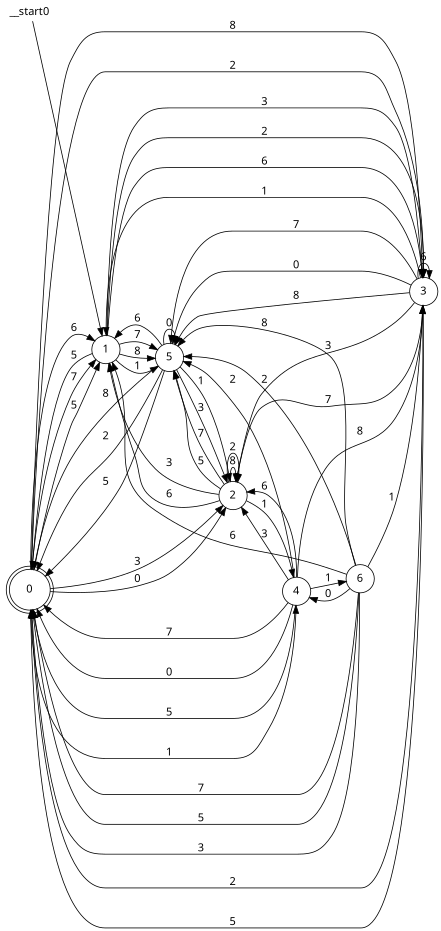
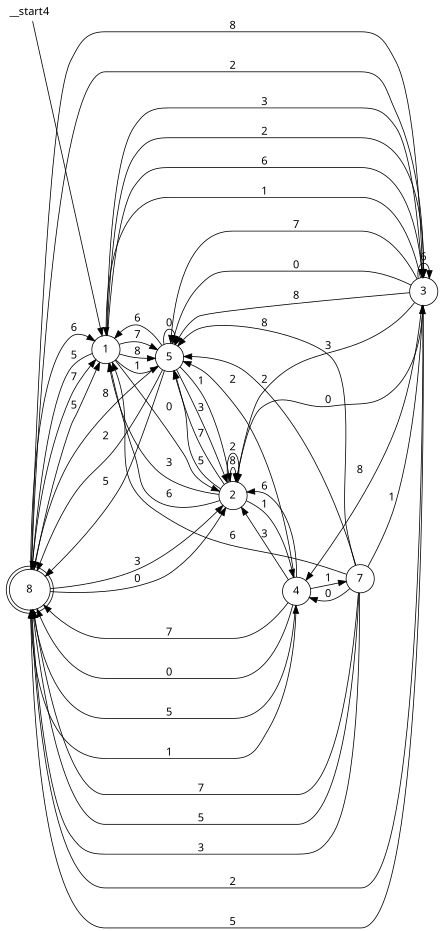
  digraph {
    fontname="Noto Sans"
    rankdir=LR
    node [fontname="Noto Sans" shape=circle]
    edge [fontname="Noto Sans"]
-   n1 [label=0 shape=doublecircle]
+   n1 [label=8 shape=doublecircle]
    n2 [label=1]
    n3 [label=2]
    n4 [label=3]
    n5 [label=4]
    n6 [label=5]
-   n7 [label=6]
-   __start0 [height=0 shape=none width=0]
+   n7 [label=7]
+   __start0 [height=0 shape=none width=0 label=__start4]
    n1 -> n2 [label=7]
    n1 -> n2 [label=5]
    n1 -> n2 [label=6]
    n1 -> n3 [label=3]
    n1 -> n3 [label=0]
    n1 -> n4 [label=8]
    n1 -> n4 [label=2]
    n1 -> n5 [label=1]
    n2 -> n1 [label=5]
+   n2 -> n3 [label=0]
    n2 -> n4 [label=3]
    n2 -> n4 [label=2]
    n2 -> n4 [label=6]
    n2 -> n6 [label=7]
    n2 -> n6 [label=8]
    n2 -> n6 [label=1]
    n3 -> n2 [label=3]
    n3 -> n2 [label=6]
    n3 -> n3 [label=8]
    n3 -> n3 [label=2]
-   n3 -> n4 [label=7]
+   n3 -> n4 [label=0]
    n3 -> n5 [label=1]
    n3 -> n6 [label=7]
    n3 -> n6 [label=5]
    n4 -> n1 [label=2]
    n4 -> n1 [label=5]
    n4 -> n2 [label=1]
    n4 -> n3 [label=3]
    n4 -> n4 [label=6]
    n4 -> n6 [label=7]
    n4 -> n6 [label=0]
    n4 -> n6 [label=8]
    n5 -> n1 [label=7]
    n5 -> n1 [label=0]
    n5 -> n1 [label=5]
    n5 -> n3 [label=3]
    n5 -> n3 [label=6]
-   n5 -> n4 [label=8]
+   n4 -> n5 [label=8]
    n5 -> n6 [label=2]
    n5 -> n7 [label=1]
    n6 -> n1 [label=8]
    n6 -> n1 [label=2]
    n6 -> n1 [label=5]
    n6 -> n2 [label=6]
    n6 -> n3 [label=3]
    n6 -> n3 [label=1]
    n6 -> n6 [label=0]
    n7 -> n1 [label=7]
    n7 -> n1 [label=3]
    n7 -> n1 [label=5]
    n7 -> n2 [label=6]
    n7 -> n4 [label=1]
    n7 -> n5 [label=0]
    n7 -> n6 [label=8]
    n7 -> n6 [label=2]
    __start0 -> n2
  }
